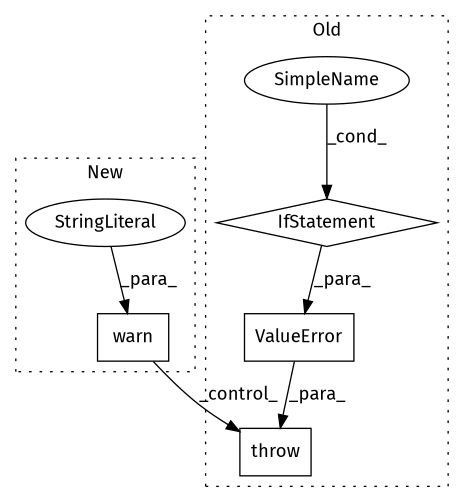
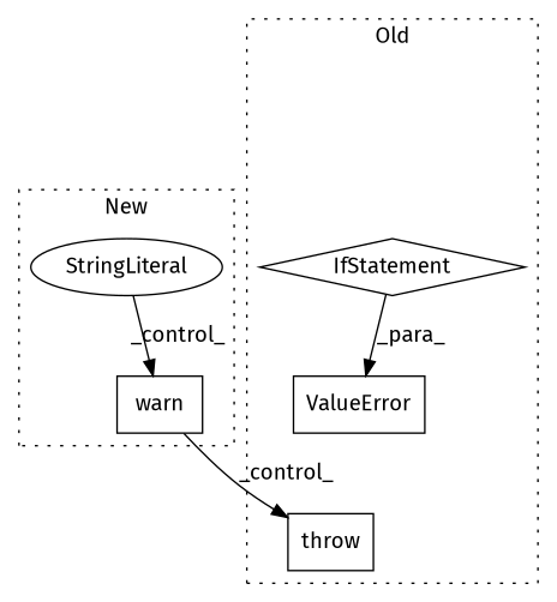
  digraph {
    fontname="Fira Sans"
    node [a=32 fontname="Fira Sans" shape=box]
    edge [fontname="Fira Sans"]
    n1 [l="11,1" label=ValueError s="519,583"]
    n2 [a=53 l=6 label=throw s=513]
    n3 [a=25 l="4,2" label=IfStatement s="346,393" shape=diamond]
-   n4 [a=42 label=SimpleName shape=ellipse]
    n5 [l="5,1" label=warn s="247,311"]
    n6 [a=45 l=57 label=StringLiteral s=252 shape=ellipse]
    subgraph cluster_1 {
      label=Old
      style=dotted
      n1
      n2
      n3
-     n4
    }
    subgraph cluster_2 {
      label=New
      style=dotted
      n5
      n6
    }
-   n1 -> n2 [label=_para_]
    n3 -> n1 [label=_para_]
-   n4 -> n3 [label=_cond_]
    n5 -> n2 [label=_control_]
-   n6 -> n5 [label=_para_]
+   n6 -> n5 [label=_control_]
  }
